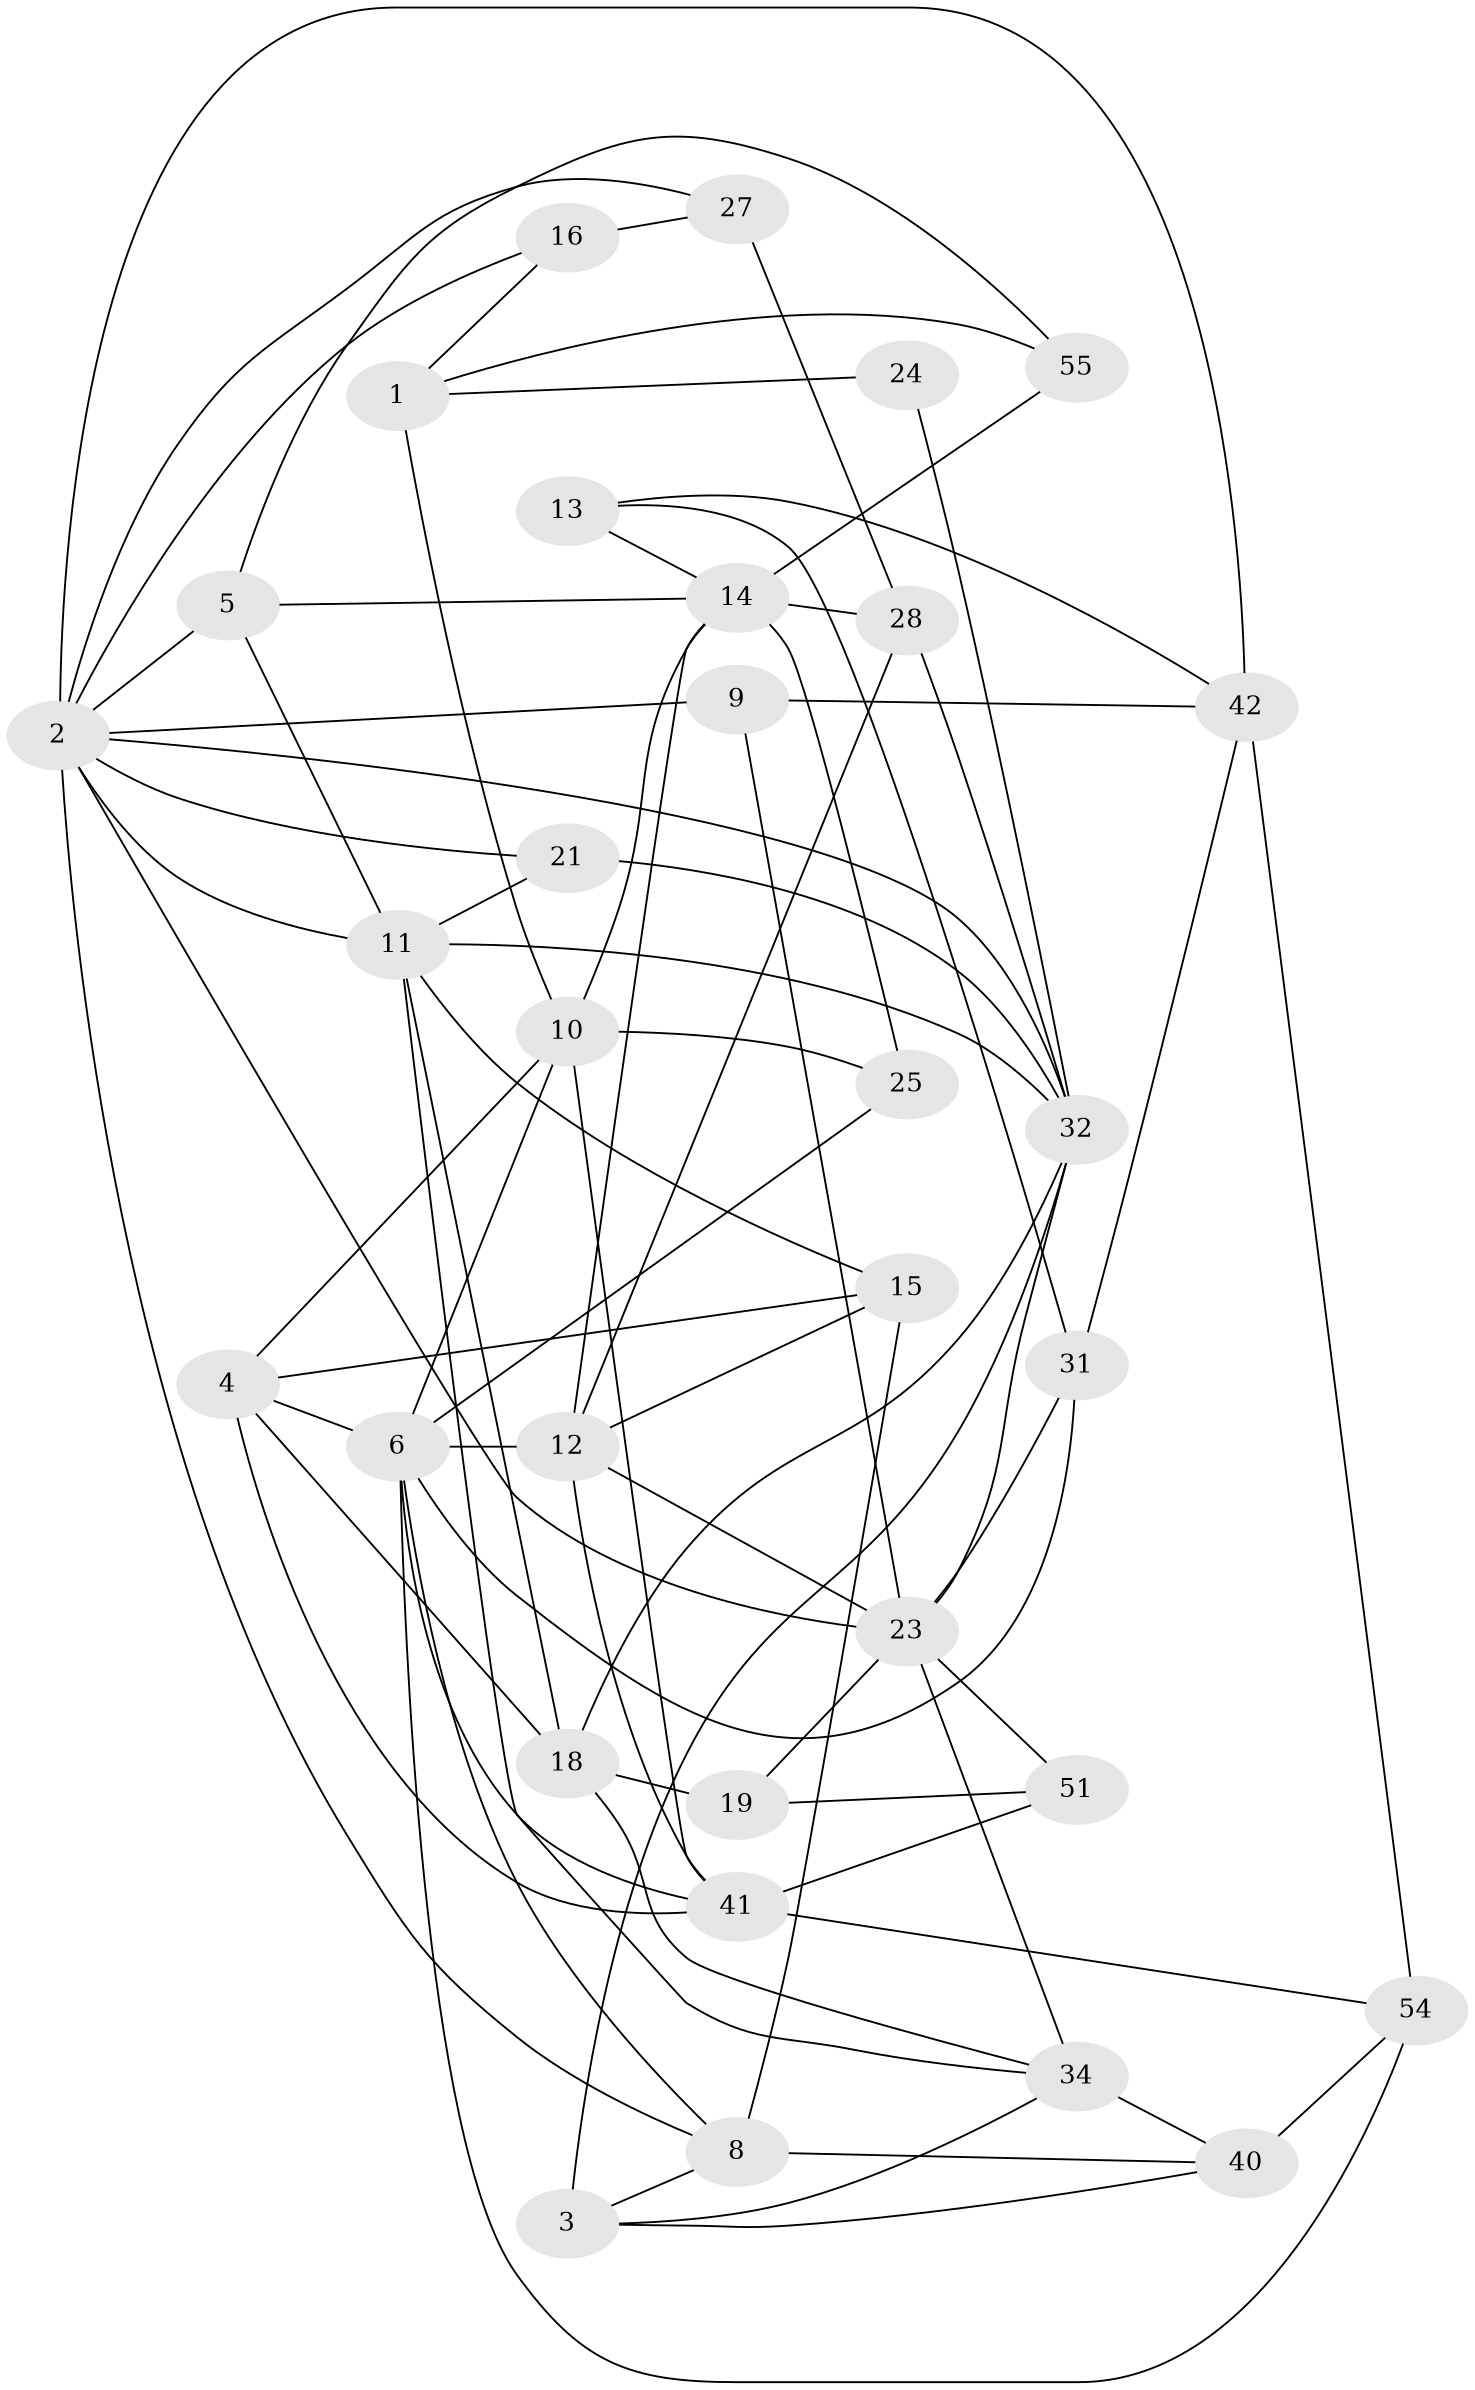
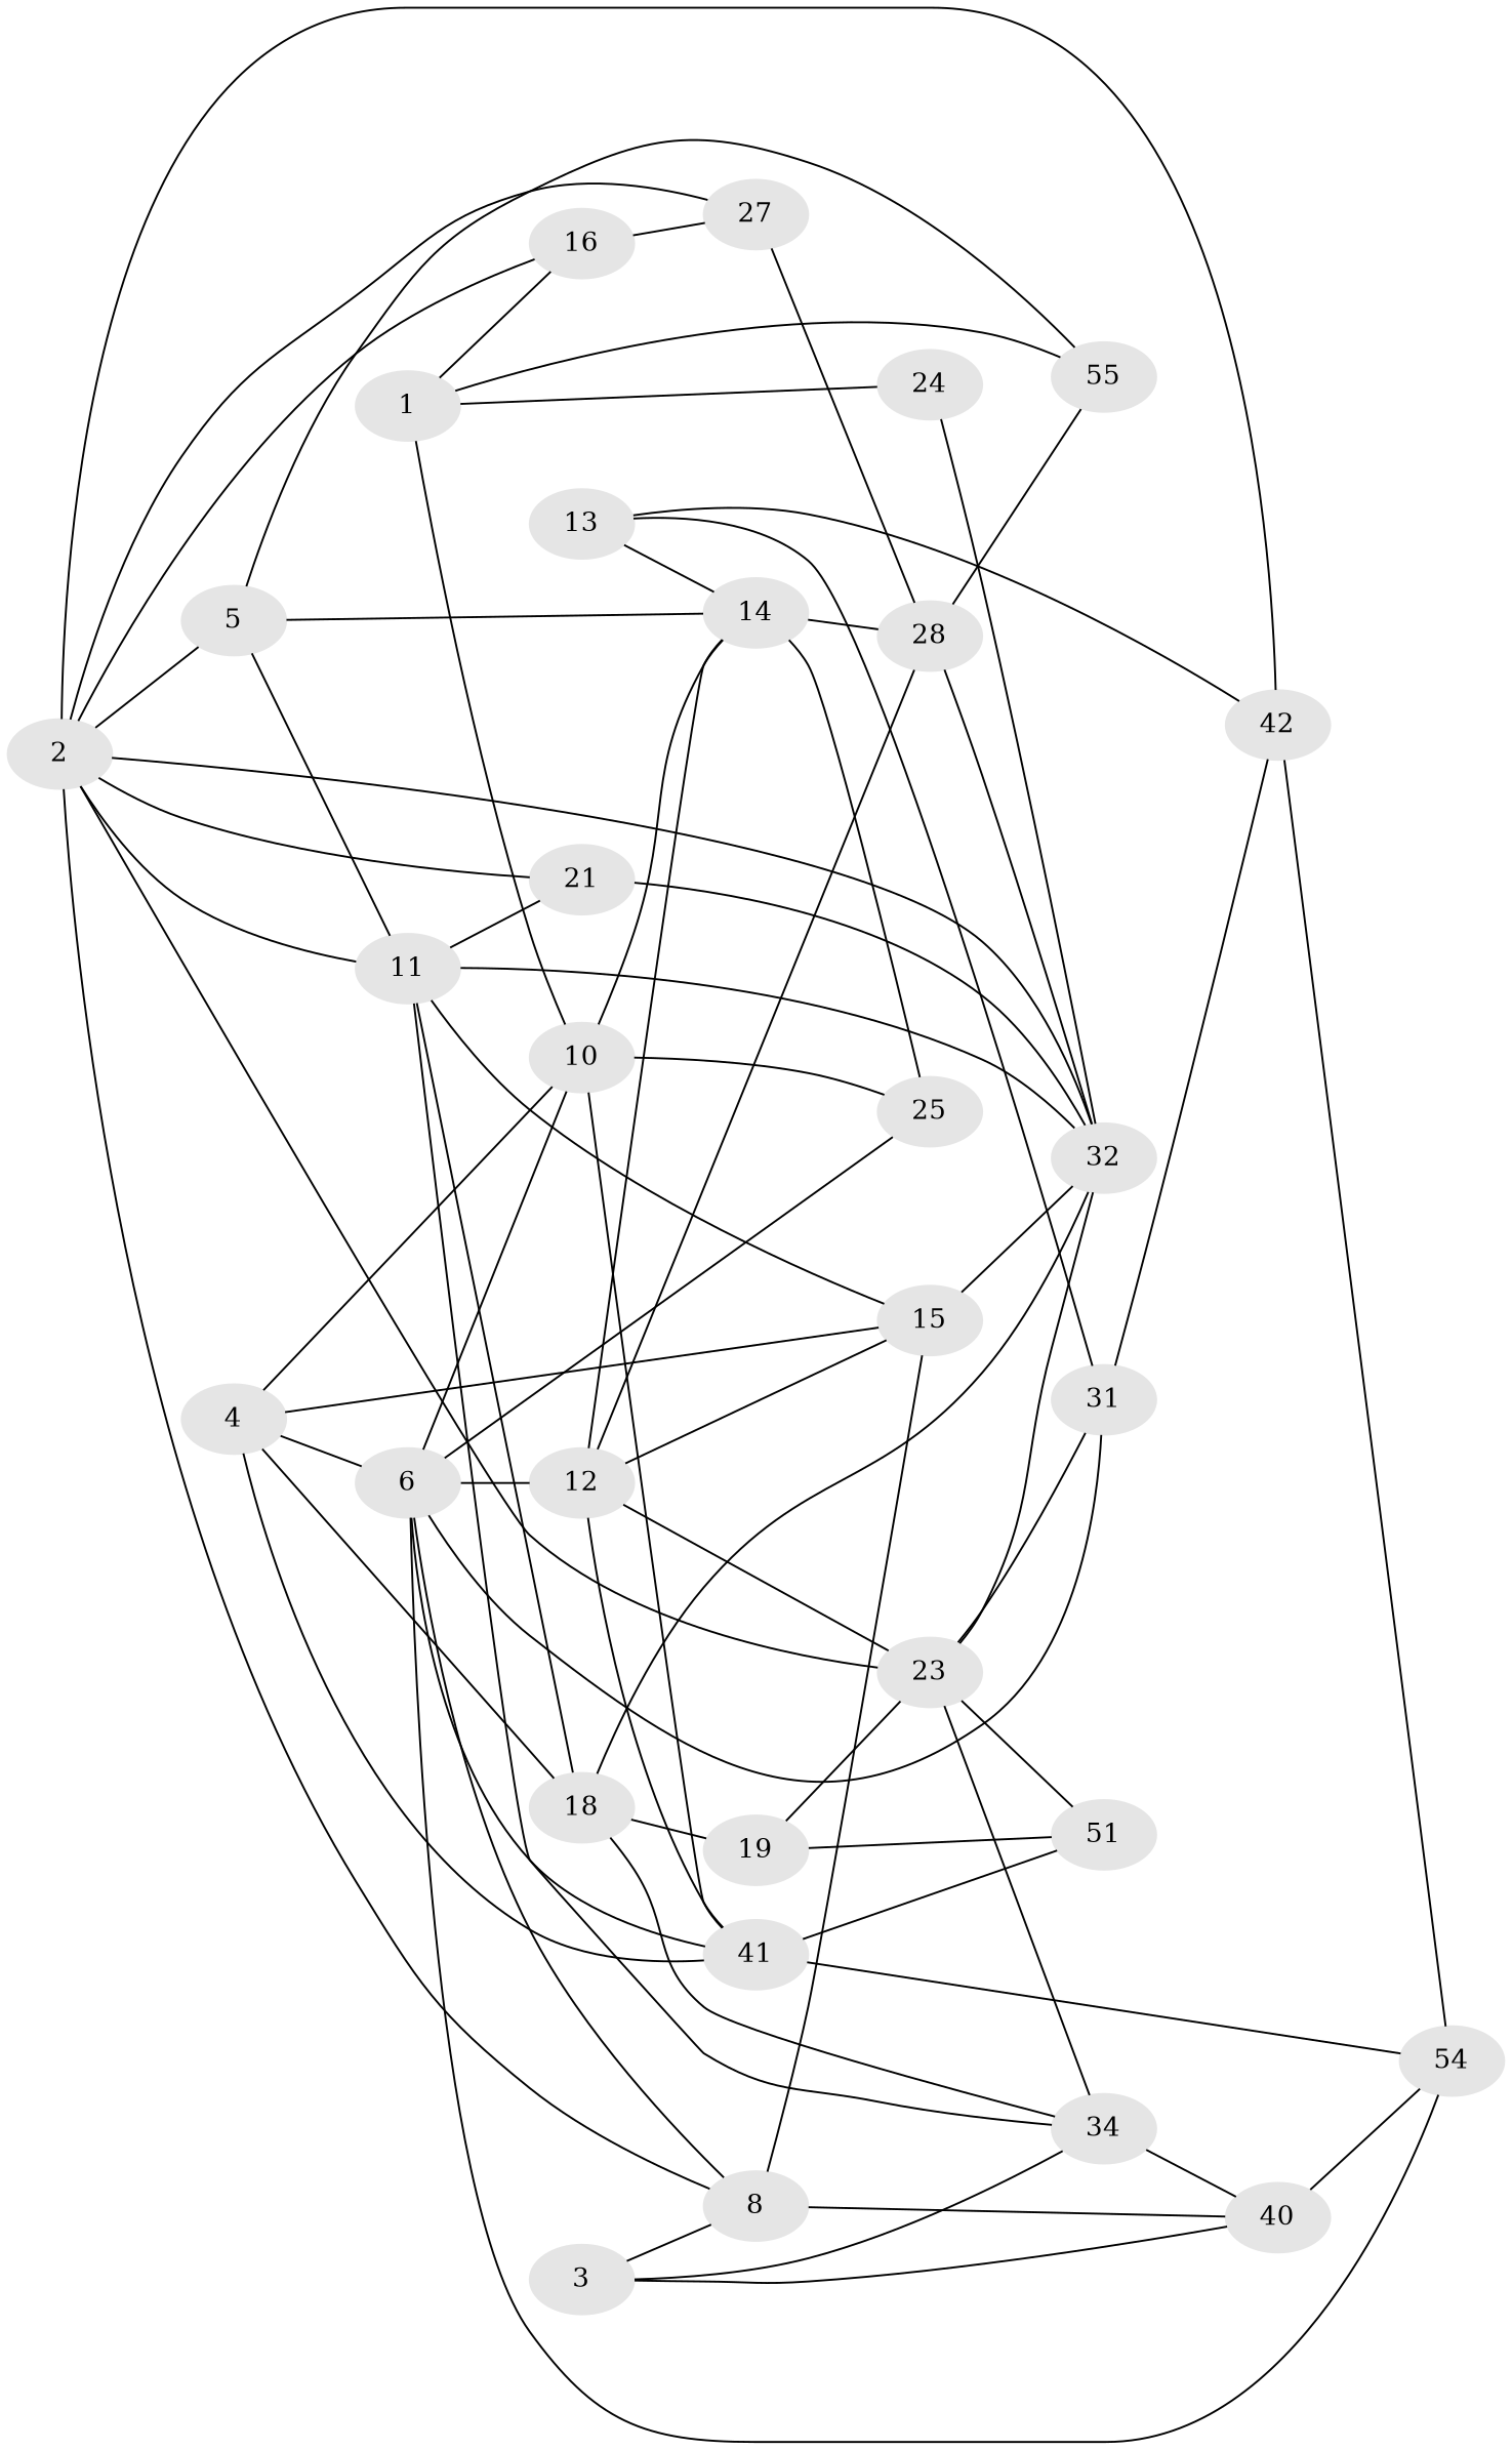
  graph {
    rankdir=LR
    node [color=gray90 style=filled]
    1 [super="+7"]
    10 [super="+17"]
    16
    24
    55
    14 [super="+33"]
    41 [super="+49"]
    25 [super="+36"]
    27 [super="+44"]
    32 [super="+47"]
    42 [super="+48"]
    54
    2 [super="+39"]
    5 [super="+26"]
    8 [super="+56"]
-   9
    11 [super="+38"]
    21
    23 [super="+45"]
    40 [super="+53"]
    15 [super="+29"]
    34 [super="+50"]
    18 [super="+20"]
    31 [super="+46"]
    51 [super="+52"]
    28
    3
    4 [super="+37"]
    6 [super="+43"]
    12 [super="+30"]
    19 [super="+35"]
    13
    1 -- 10
    1 -- 16
    1 -- 24
    1 -- 55
    10 -- 14
    10 -- 41 [weight=2]
    10 -- 25
    16 -- 27
    24 -- 32
-   14 -- 55
+   28 -- 55
    14 -- 25
    14 -- 28
    41 -- 54
    41 -- 51
    27 -- 28
    42 -- 54
    2 -- 16 [weight=2]
    2 -- 27
    2 -- 32 [weight=2]
    2 -- 42
    2 -- 5
    2 -- 8
-   2 -- 9
    2 -- 11
    2 -- 21
    2 -- 23
    5 -- 55
    5 -- 14
    5 -- 11
    8 -- 40
    8 -- 15
-   9 -- 42
-   9 -- 23
    11 -- 32
    11 -- 21
    11 -- 15
    11 -- 34
    11 -- 18
    21 -- 32
    23 -- 32
    23 -- 34
    23 -- 31
    23 -- 51
    40 -- 54
    34 -- 40
    18 -- 32
    18 -- 34
    18 -- 19
    31 -- 42
    28 -- 32
-   3 -- 32 [weight=2]
+   15 -- 32 [weight=2]
    3 -- 8
    3 -- 40
    3 -- 34
    4 -- 10 [weight=2]
    4 -- 41
    4 -- 15
    4 -- 18
    4 -- 6
    6 -- 10 [weight=2]
    6 -- 41
    6 -- 25
    6 -- 54
    6 -- 8
    6 -- 31
    6 -- 12
    12 -- 14
    12 -- 41
    12 -- 23
    12 -- 15 [weight=2]
    12 -- 28
    19 -- 23
    19 -- 51
    13 -- 14
    13 -- 42
    13 -- 31
  }
